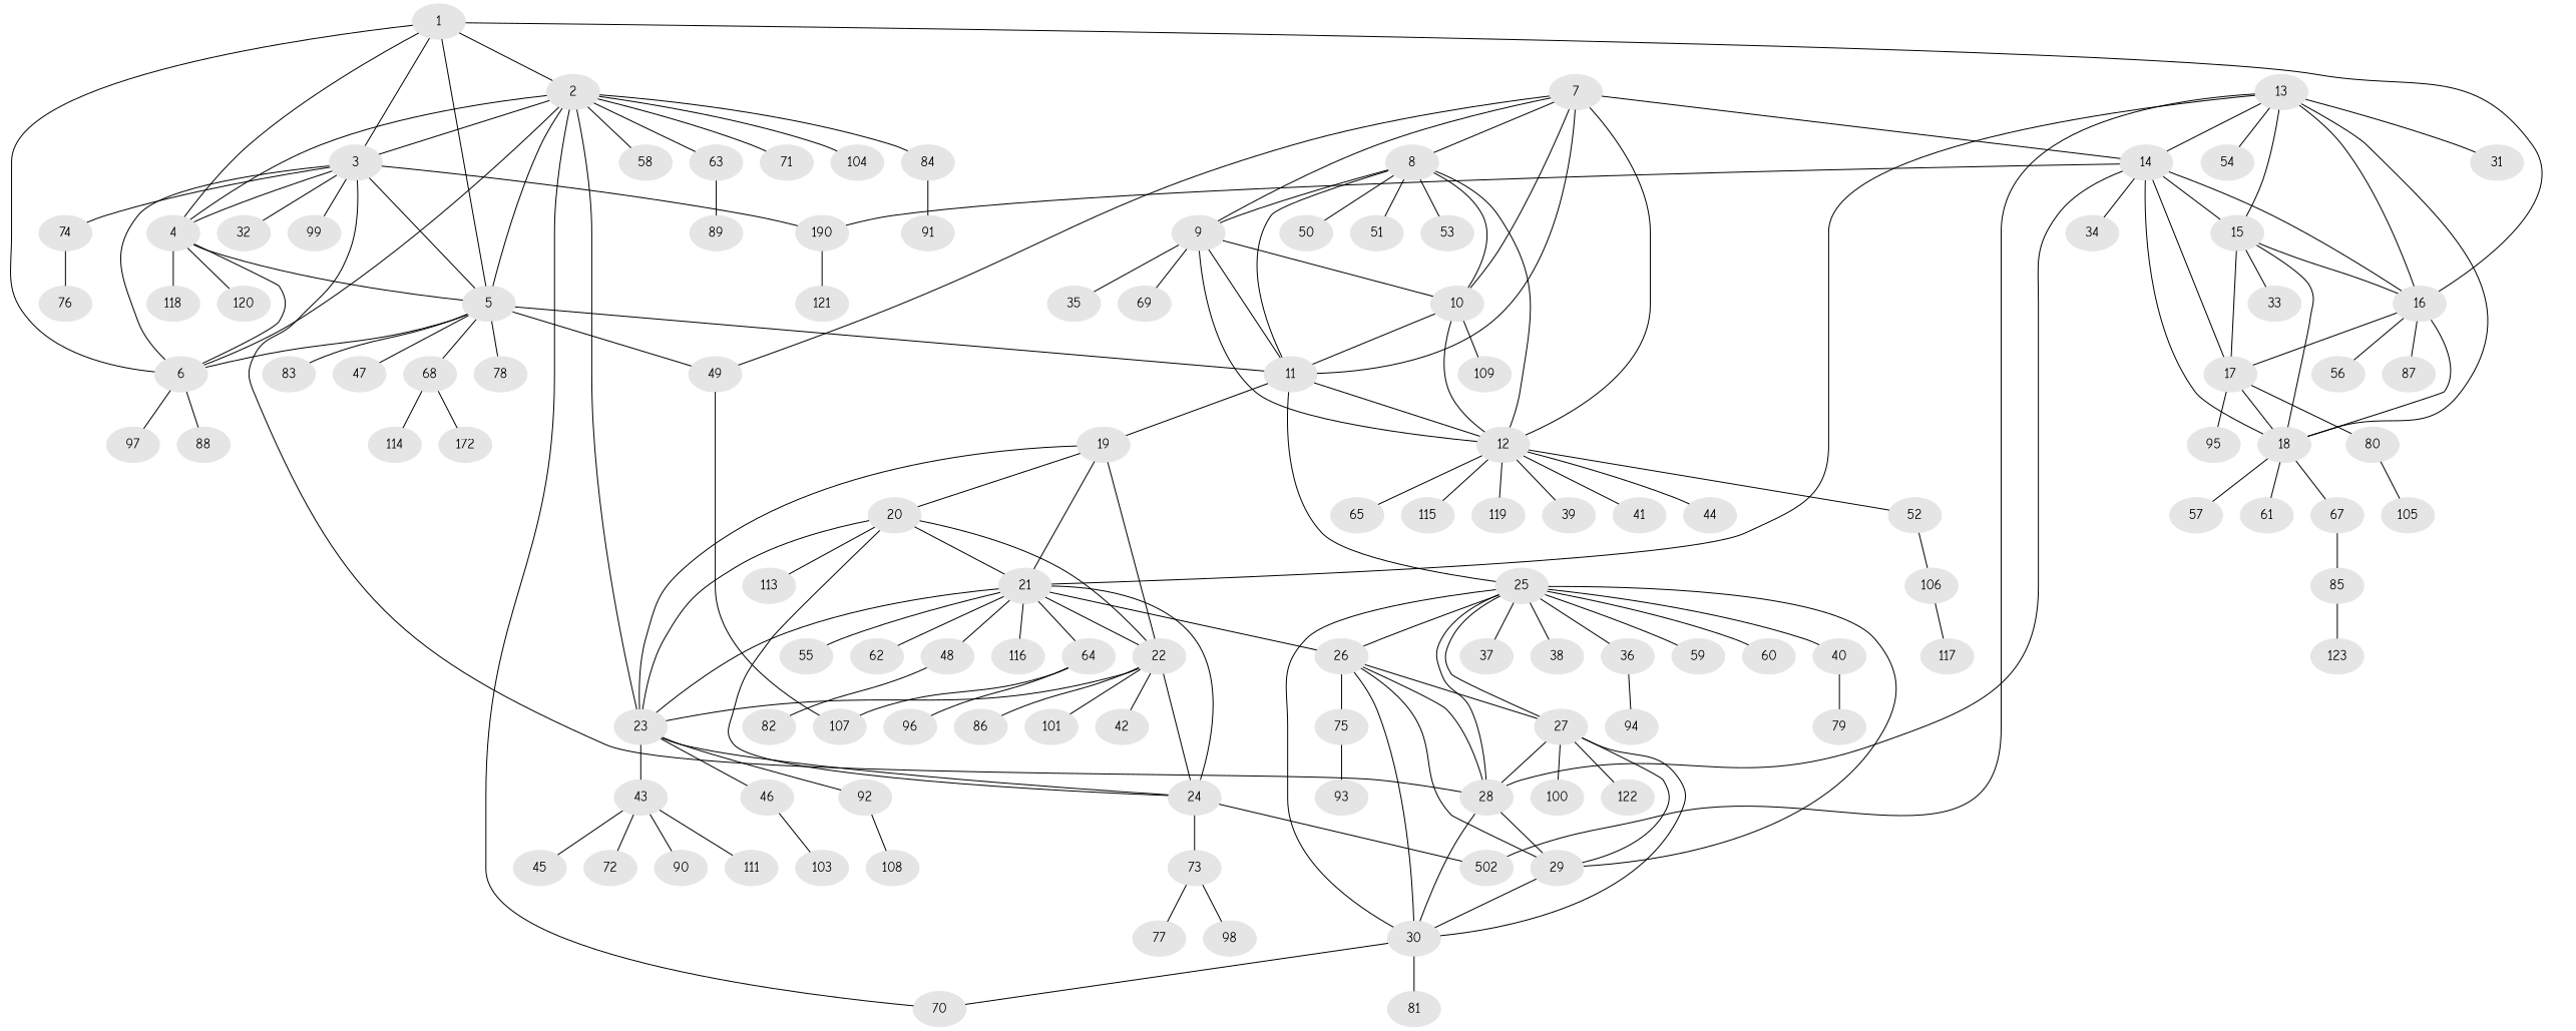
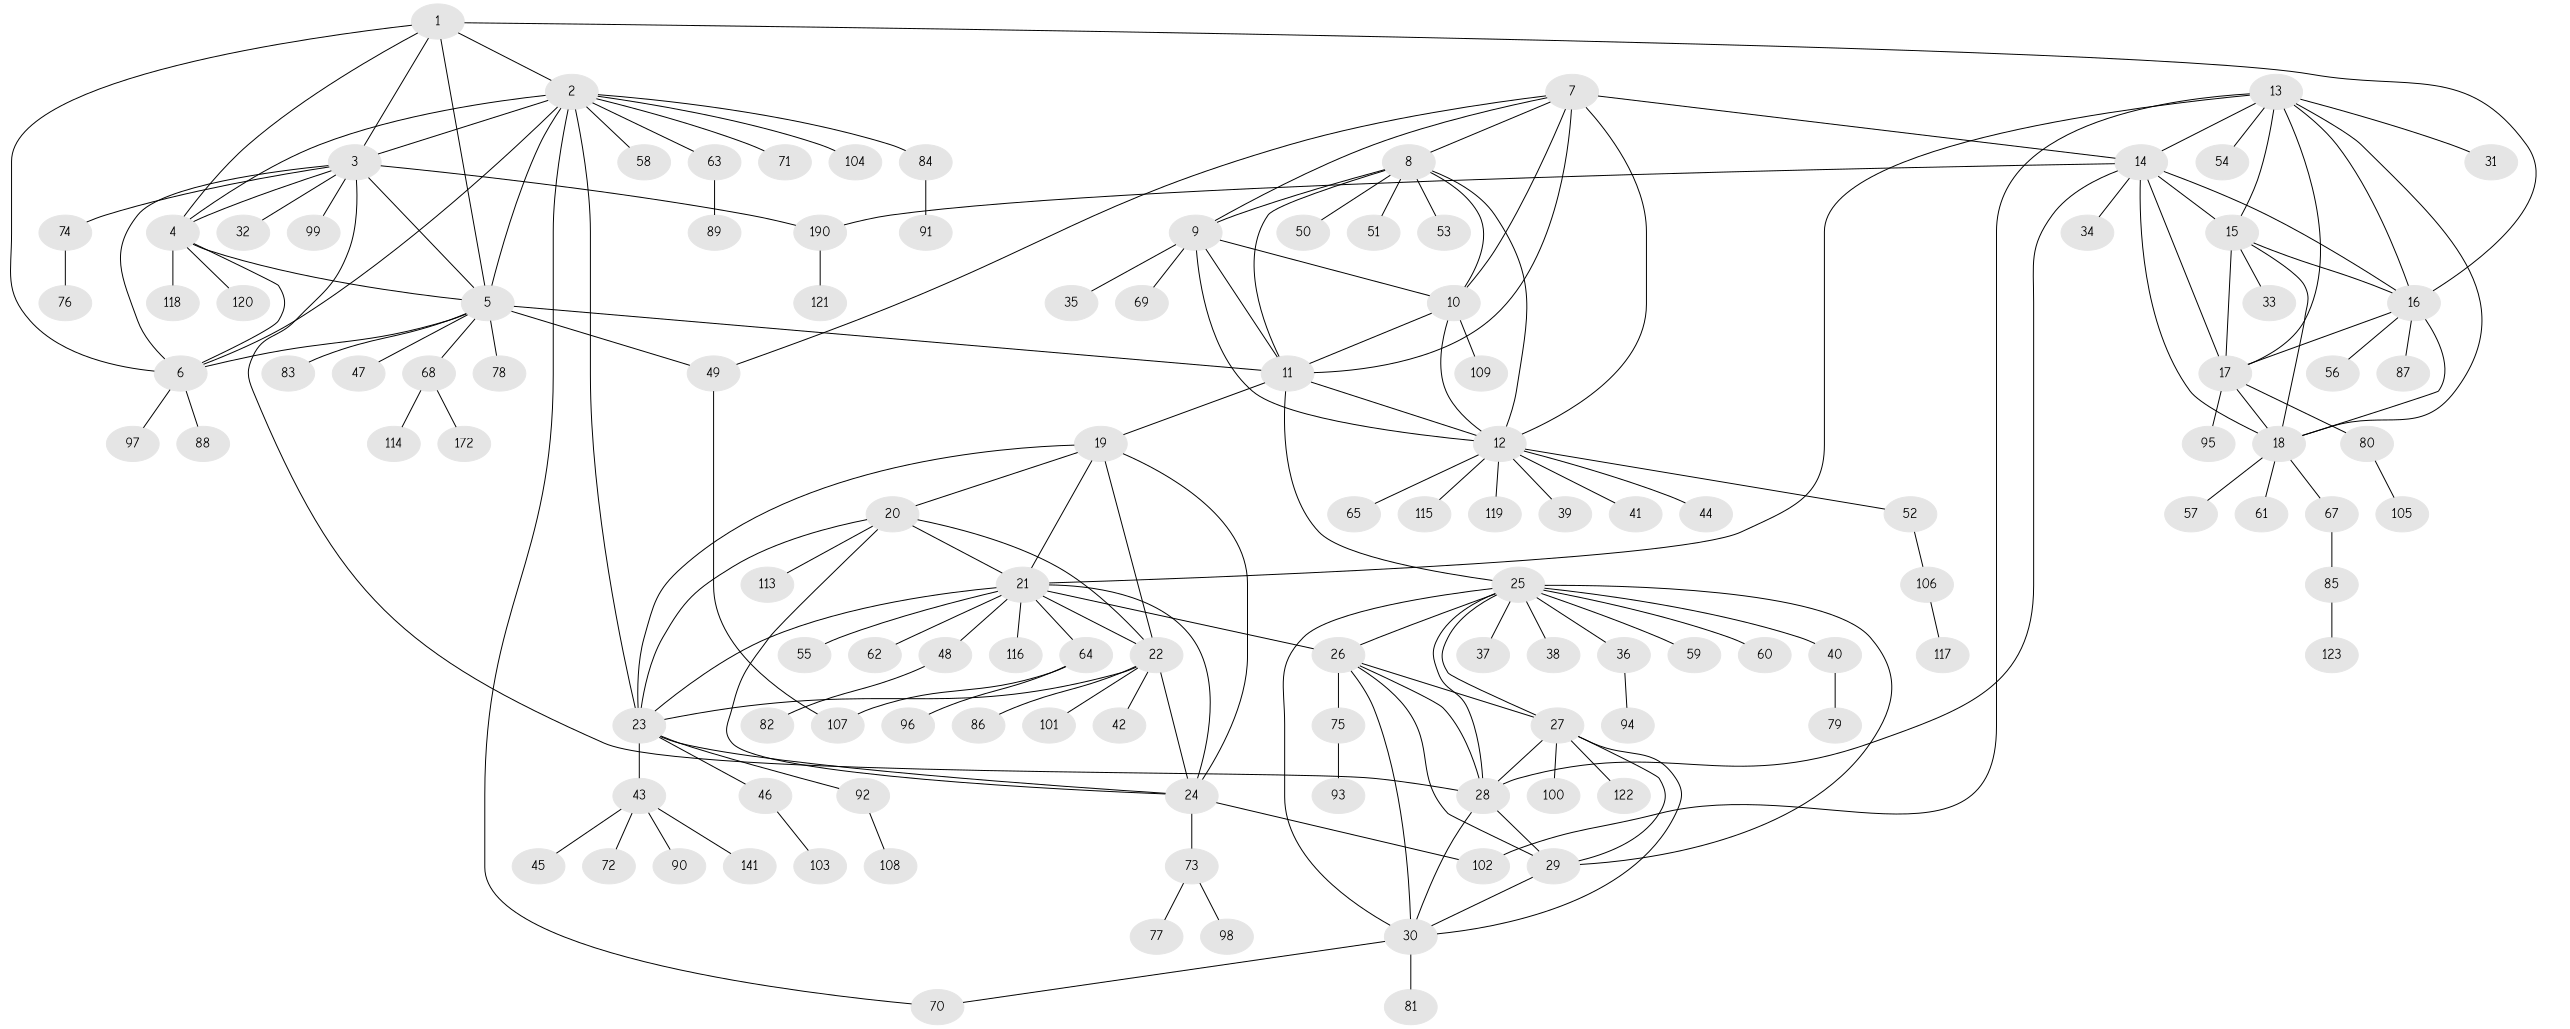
  graph {
    fontname="Comic Neue"
    node [color=gray90 fontname="Comic Neue" style=filled]
    edge [fontname="Comic Neue"]
    1
    2
    3
    4
    5
    6
    16
    23
    58
    63
    70
    71
    84
    104
    28
    32
    74
    99
    n19 [label=190]
    118
    120
    11
    47
    49
    68
    78
    83
    88
    97
    17
    18
    56
    87
    24
    43
    46
    92
    89
    91
    29
    30
    76
    121
    12
    19
    25
    107
    n48 [label=172]
    114
    7
    8
    9
    10
    14
    50
    51
    53
    35
    69
    109
    39
    41
    44
    52
    65
    115
    119
    15
    34
    21
    20
    22
    26
    27
    36
    37
    38
    40
    59
    60
    106
    13
    31
    54
-   102 [label=502]
+   102
    33
    80
    95
    57
    61
    67
    48
    55
    62
    64
    116
    105
    85
    113
    42
    86
    101
    73
    75
    82
    96
    45
    72
    90
-   111
+   111 [label=141]
    103
    108
    77
    98
    100
    122
    81
    94
    79
    93
    117
    123
    1 -- 2
    1 -- 3
    1 -- 4
    1 -- 5
    1 -- 6
    1 -- 16
    2 -- 3
    2 -- 4
    2 -- 5
    2 -- 6
    2 -- 23
    2 -- 58
    2 -- 63
    2 -- 70
    2 -- 71
    2 -- 84
    2 -- 104
    3 -- 4
    3 -- 5
    3 -- 6
    3 -- 28
    3 -- 32
    3 -- 74
    3 -- 99
    3 -- n19
    4 -- 5
    4 -- 6
    4 -- 118
    4 -- 120
    5 -- 6
    5 -- 11
    5 -- 47
    5 -- 49
    5 -- 68
    5 -- 78
    5 -- 83
    6 -- 88
    6 -- 97
    16 -- 17
    16 -- 18
    16 -- 56
    16 -- 87
    23 -- 24
    23 -- 43
    23 -- 46
    23 -- 92
    63 -- 89
    84 -- 91
    28 -- 29
    28 -- 30
    74 -- 76
    n19 -- 121
    11 -- 12
    11 -- 19
    11 -- 25
    49 -- 107
    68 -- n48
    68 -- 114
    17 -- 18
    17 -- 80
    17 -- 95
    18 -- 57
    18 -- 61
    18 -- 67
    24 -- 102
    24 -- 73
    43 -- 45
    43 -- 72
    43 -- 90
    43 -- 111
    46 -- 103
    92 -- 108
    29 -- 30
    30 -- 70
    30 -- 81
    12 -- 39
    12 -- 41
    12 -- 44
    12 -- 52
    12 -- 65
    12 -- 115
    12 -- 119
    19 -- 23
+   19 -- 24
    19 -- 21
    19 -- 20
    19 -- 22
    25 -- 28
    25 -- 29
    25 -- 30
    25 -- 26
    25 -- 27
    25 -- 36
    25 -- 37
    25 -- 38
    25 -- 40
    25 -- 59
    25 -- 60
    7 -- 11
    7 -- 49
    7 -- 12
    7 -- 8
    7 -- 9
    7 -- 10
    7 -- 14
    8 -- 11
    8 -- 12
    8 -- 9
    8 -- 10
    8 -- 50
    8 -- 51
    8 -- 53
    9 -- 11
    9 -- 12
    9 -- 10
    9 -- 35
    9 -- 69
    10 -- 11
    10 -- 12
    10 -- 109
    14 -- 16
    14 -- 28
    14 -- n19
    14 -- 17
    14 -- 18
    14 -- 15
    14 -- 34
    52 -- 106
    15 -- 16
    15 -- 17
    15 -- 18
    15 -- 33
    21 -- 23
    21 -- 24
    21 -- 22
    21 -- 26
    21 -- 48
    21 -- 55
    21 -- 62
    21 -- 64
    21 -- 116
    20 -- 23
    20 -- 24
    20 -- 21
    20 -- 22
    20 -- 113
    22 -- 23
    22 -- 24
    22 -- 42
    22 -- 86
    22 -- 101
    26 -- 28
    26 -- 29
    26 -- 30
    26 -- 27
    26 -- 75
    27 -- 28
    27 -- 29
    27 -- 30
    27 -- 100
    27 -- 122
    36 -- 94
    40 -- 79
    106 -- 117
    13 -- 16
+   13 -- 17
    13 -- 18
    13 -- 14
    13 -- 15
    13 -- 21
    13 -- 31
    13 -- 54
    13 -- 102
    80 -- 105
    67 -- 85
    48 -- 82
    64 -- 107
    64 -- 96
    85 -- 123
    73 -- 77
    73 -- 98
    75 -- 93
  }
